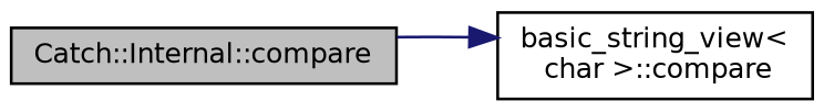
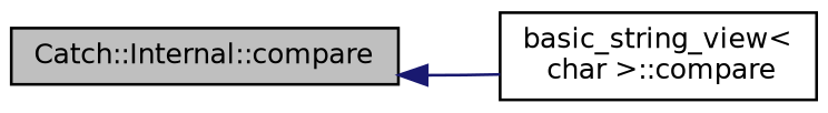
  digraph {
    rankdir=LR
    node [color=black fontname=Helvetica fontsize=10 shape=record style=filled]
    n1 [fillcolor=grey75 fontcolor=black height=0.2 label="Catch::Internal::compare" width=0.4]
    n2 [fillcolor=white height=0.2 label="basic_string_view\<\l char \>::compare" width=0.4]
-   n2 -> n1 [color=midnightblue dir=back fontname=Helvetica fontsize=10 labelfontname=Helvetica labelfontsize=10 style=solid]
+   n1 -> n2 [color=midnightblue dir=back fontname=Helvetica fontsize=10 labelfontname=Helvetica labelfontsize=10 style=solid]
  }
